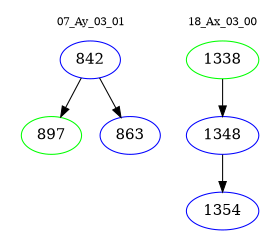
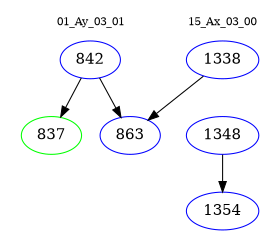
  digraph {
    node [color=blue]
    edge [color=black]
-   n1 [color=green label=897]
+   n1 [color=green label=837]
    n2 [label=842]
    n3 [label=863]
-   n4 [color=green label=1338]
+   n4 [label=1338]
    n5 [label=1348]
    n6 [label=1354]
    subgraph cluster_1 {
      color=white
      fontsize=10
-     label="07_Ay_03_01"
+     label="01_Ay_03_01"
      n1
      n2
      n3
    }
    subgraph cluster_2 {
      color=white
      fontsize=10
-     label="18_Ax_03_00"
+     label="15_Ax_03_00"
      n4
      n5
      n6
    }
    n2 -> n1
    n2 -> n3
-   n4 -> n5
+   n4 -> n3
    n5 -> n6
  }
